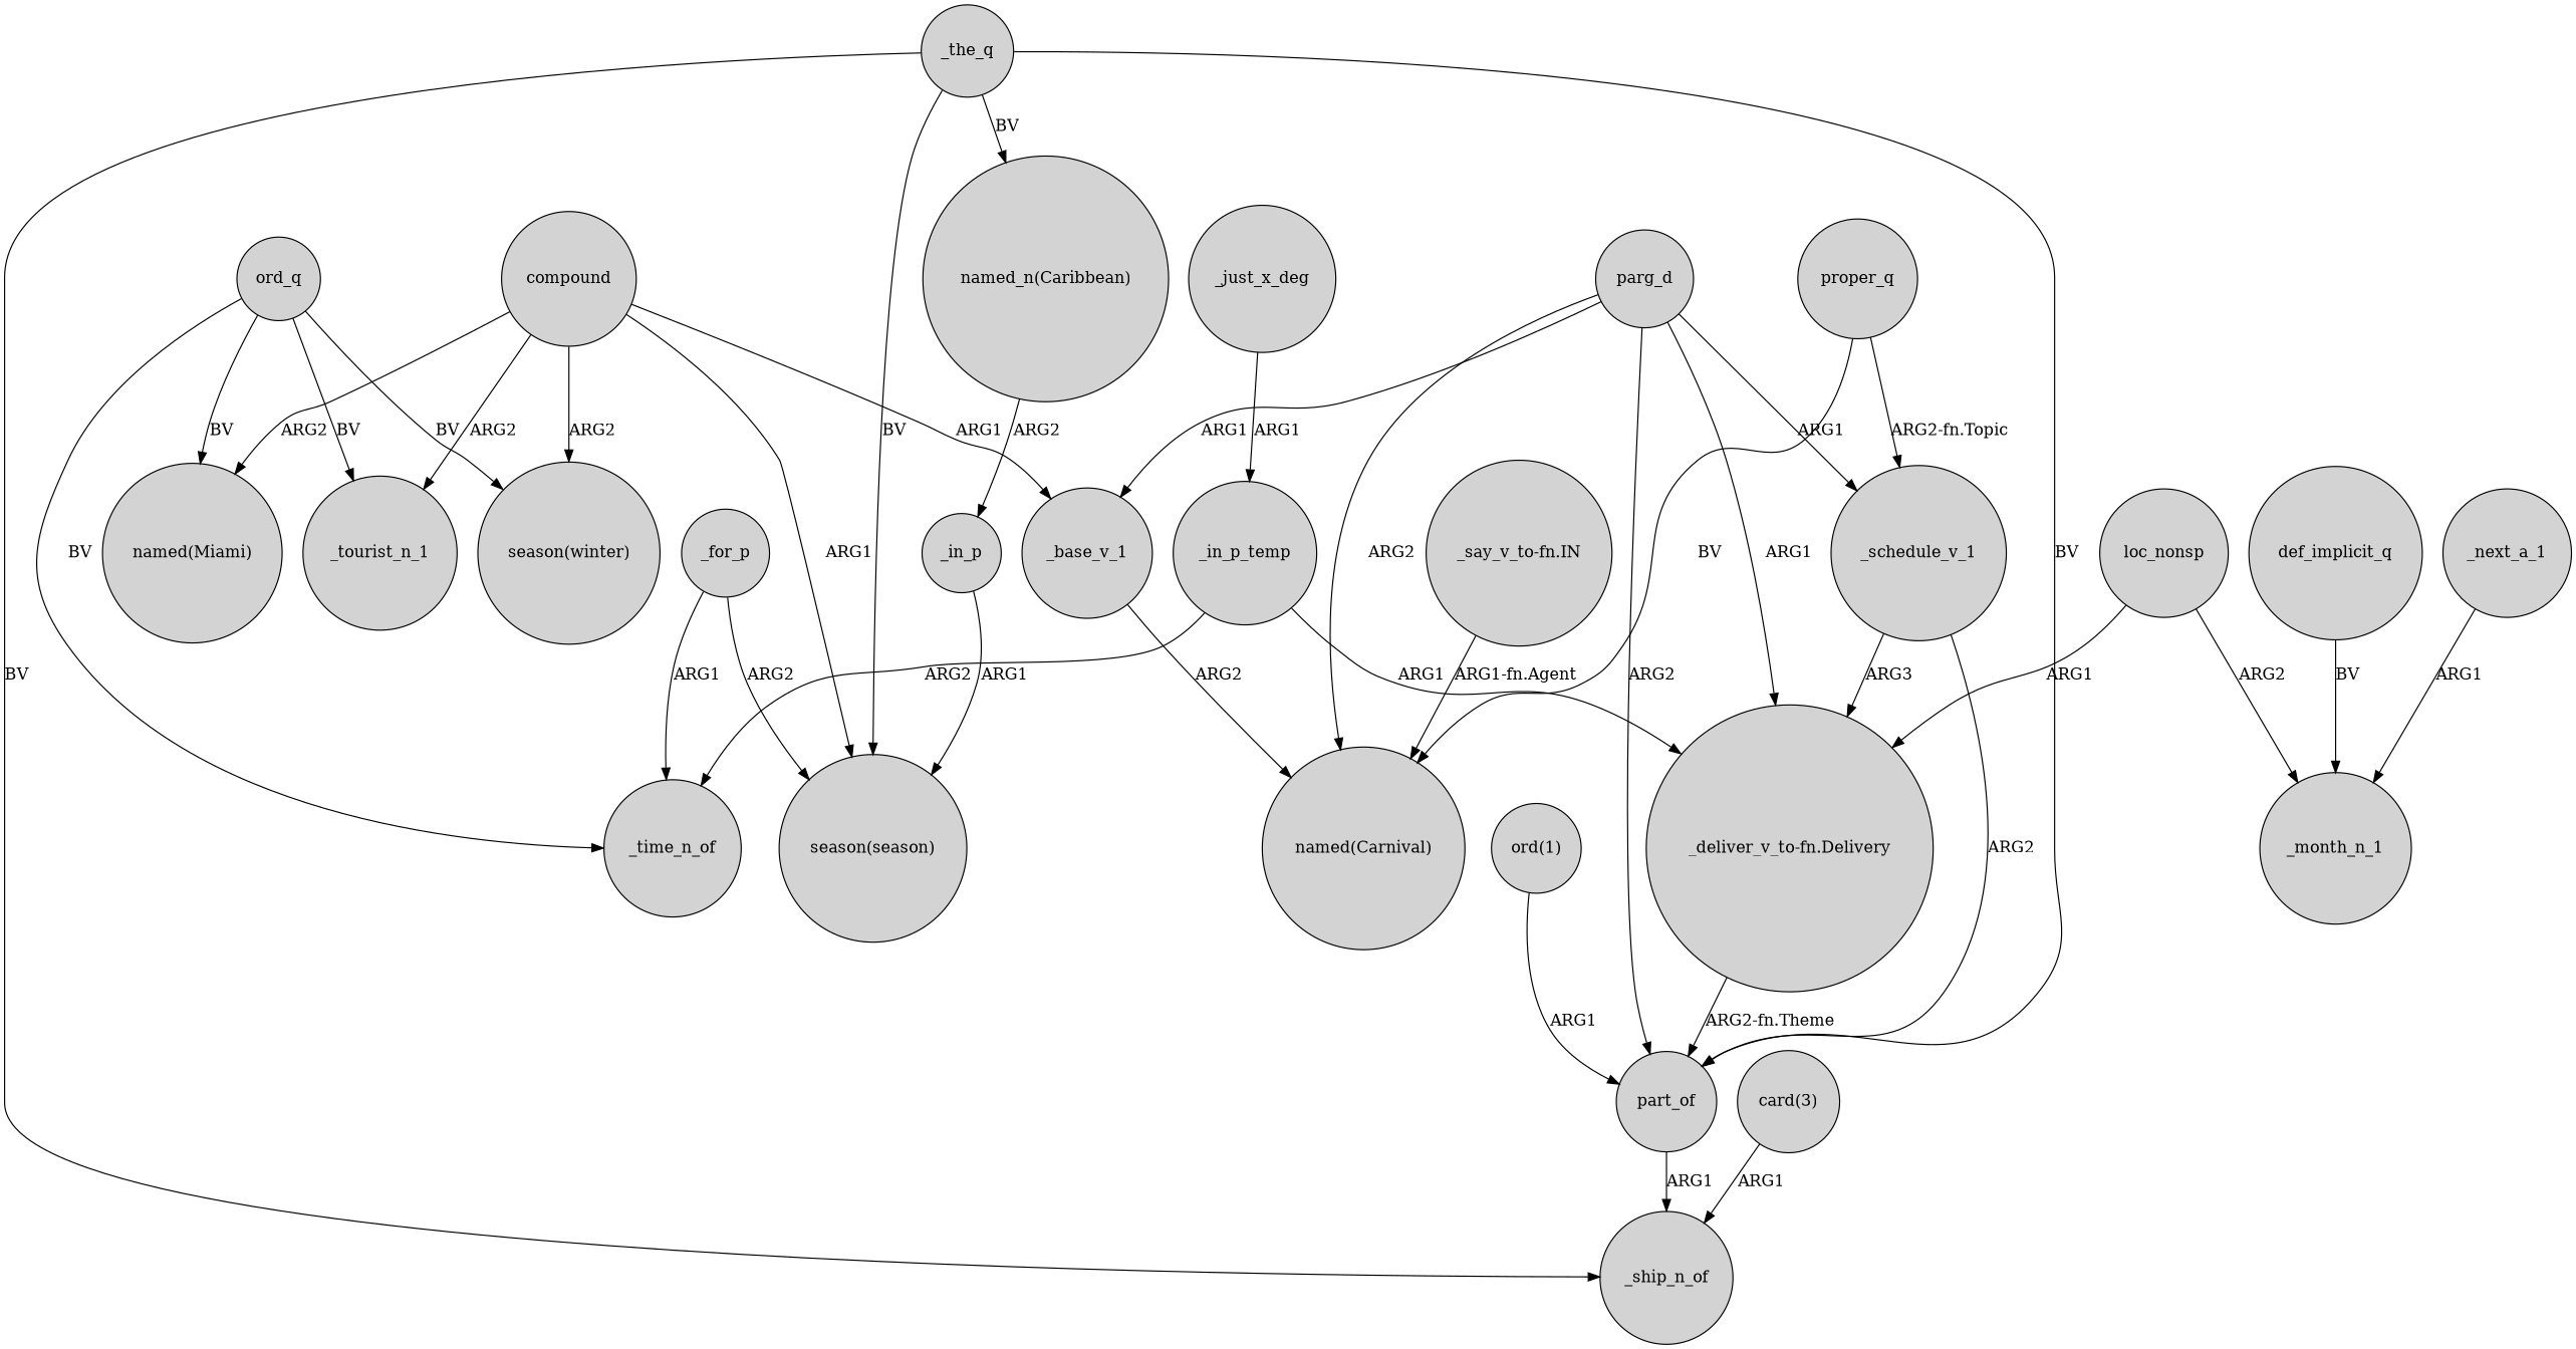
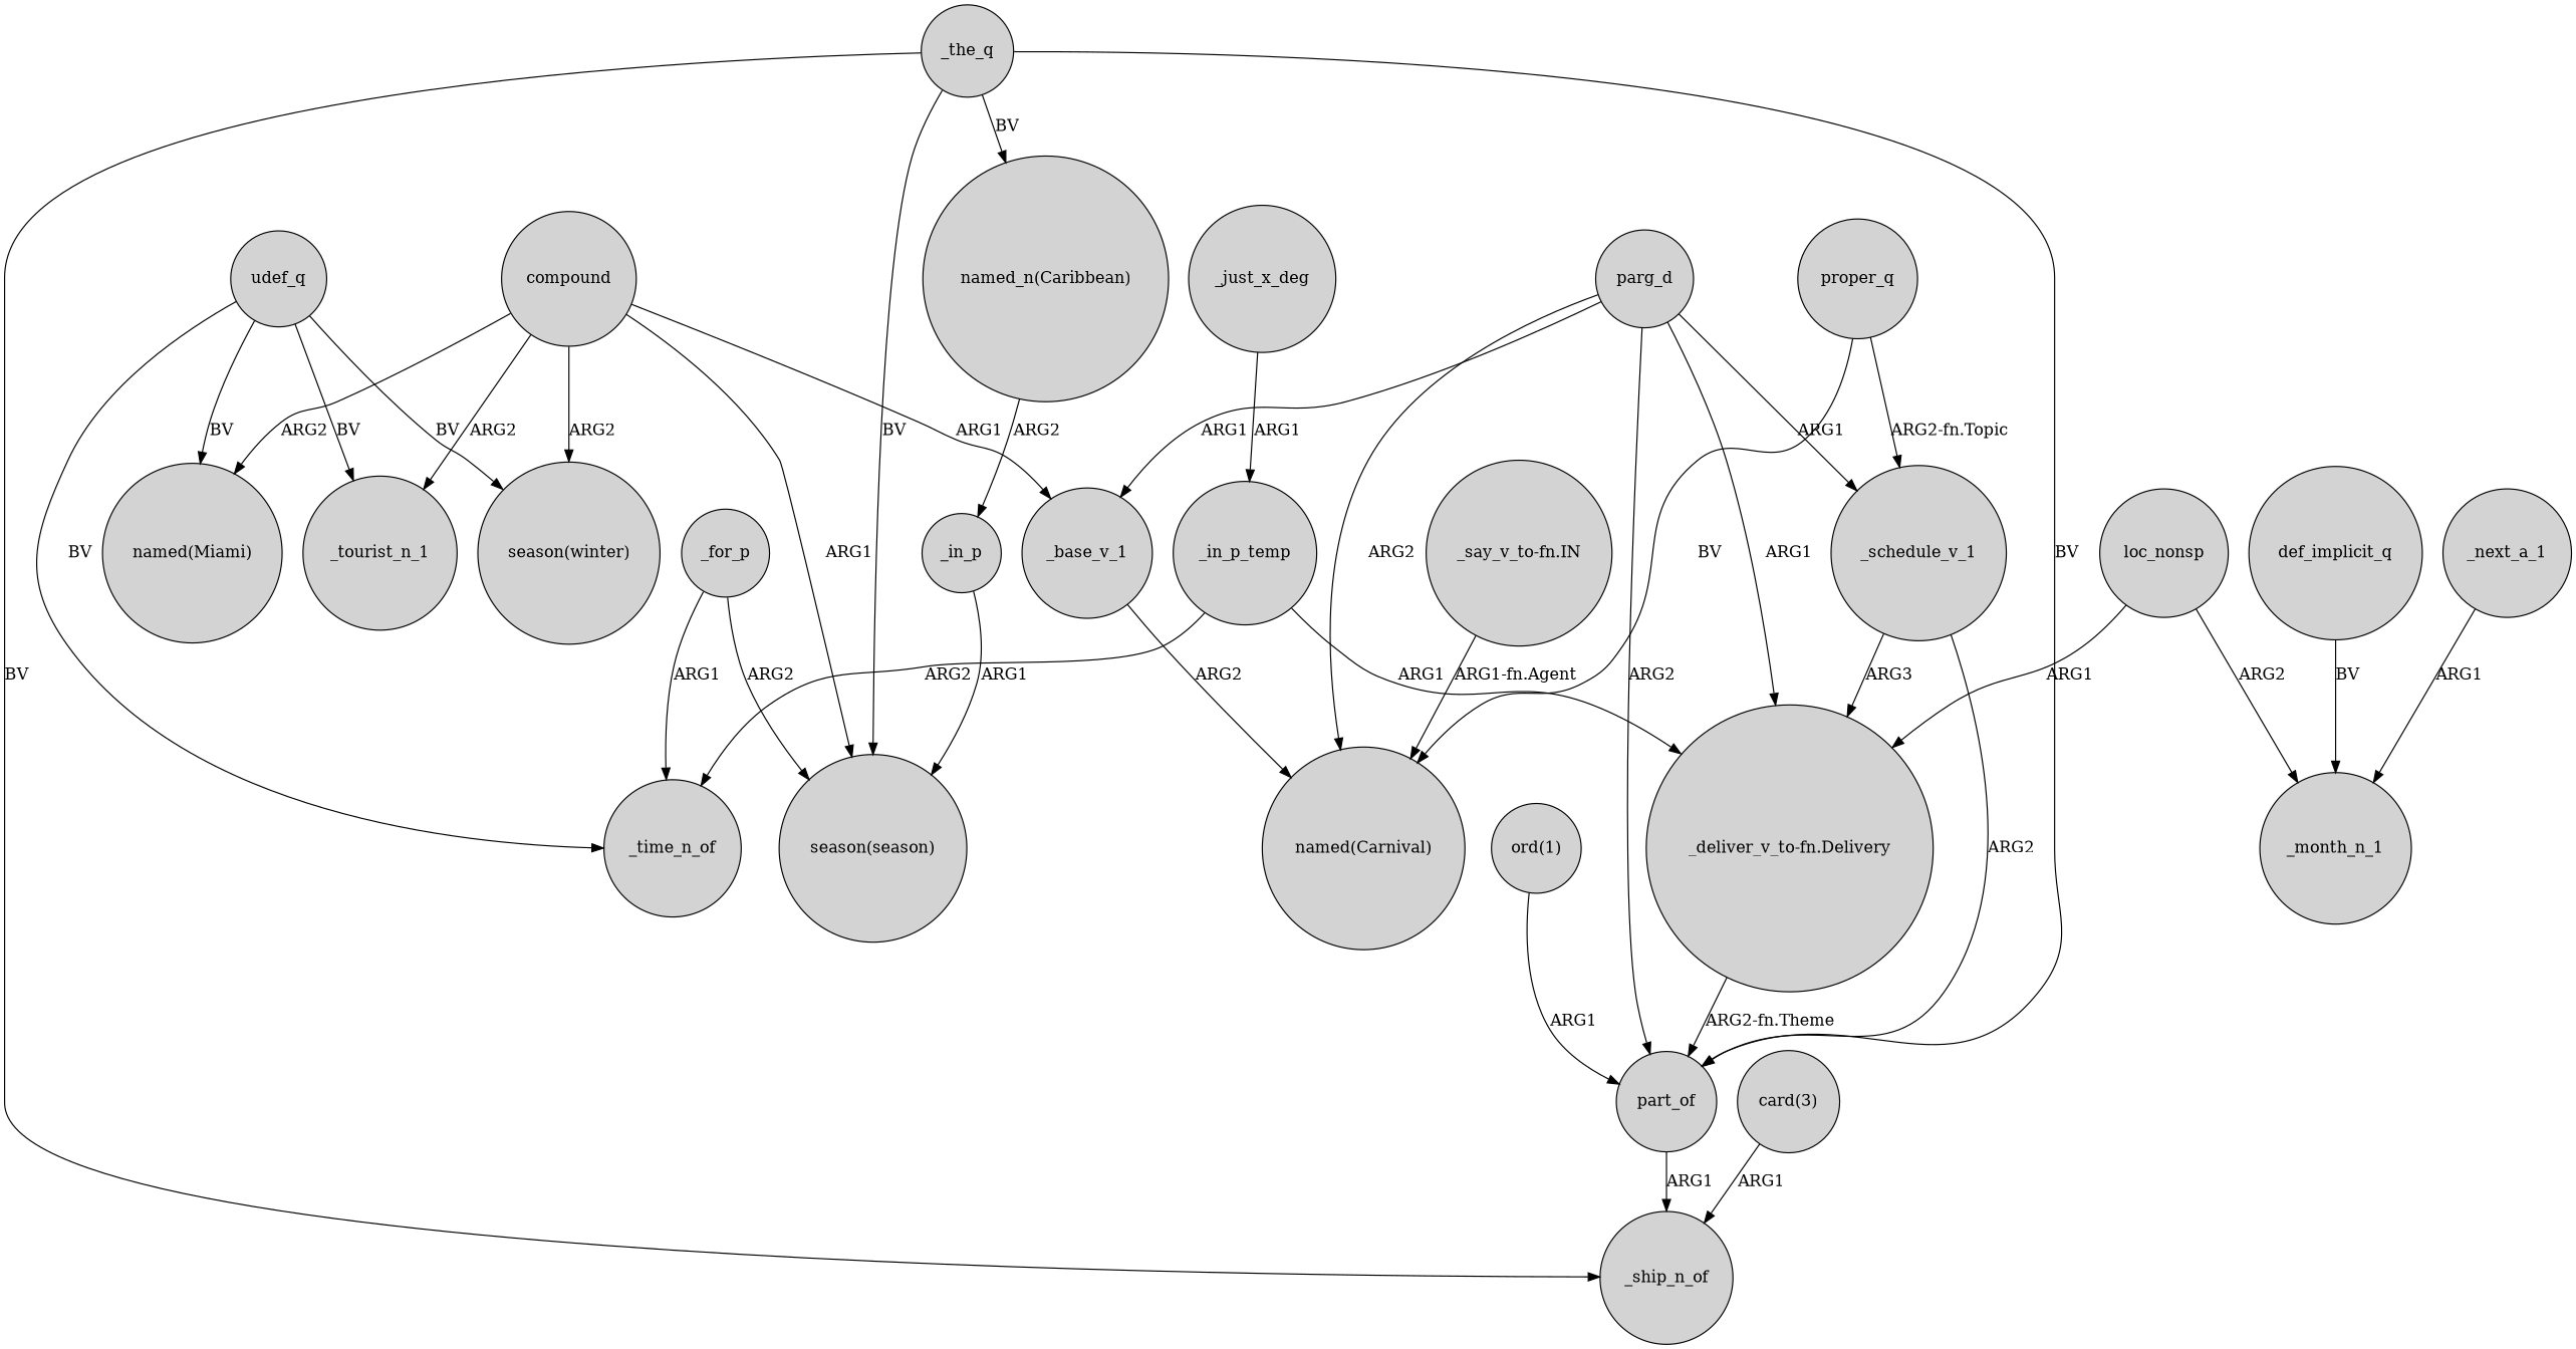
  digraph {
    node [shape=circle style=filled]
    compound
    "named(Miami)"
    "season(season)"
    "season(winter)"
    _tourist_n_1
    _base_v_1
    "named(Carnival)"
    _the_q
    _ship_n_of
    part_of
    "named_n(Caribbean)"
    _in_p
    "_say_v_to-fn.IN"
    _schedule_v_1
    "_deliver_v_to-fn.Delivery"
    "card(3)"
    def_implicit_q
    _month_n_1
    _just_x_deg
    _in_p_temp
    _time_n_of
    loc_nonsp
    _for_p
-   udef_q [label=ord_q]
+   udef_q
    proper_q
    _next_a_1
    parg_d
    "ord(1)"
    compound -> "named(Miami)" [label=ARG2]
    compound -> "season(season)" [label=ARG1]
    compound -> "season(winter)" [label=ARG2]
    compound -> _tourist_n_1 [label=ARG2]
    compound -> _base_v_1 [label=ARG1]
    _base_v_1 -> "named(Carnival)" [label=ARG2]
    _the_q -> "season(season)" [label=BV]
    _the_q -> _ship_n_of [label=BV]
    _the_q -> part_of [label=BV]
    _the_q -> "named_n(Caribbean)" [label=BV]
    part_of -> _ship_n_of [label=ARG1]
    "named_n(Caribbean)" -> _in_p [label=ARG2]
    _in_p -> "season(season)" [label=ARG1]
    "_say_v_to-fn.IN" -> "named(Carnival)" [label="ARG1-fn.Agent"]
    _schedule_v_1 -> part_of [label=ARG2]
    _schedule_v_1 -> "_deliver_v_to-fn.Delivery" [label=ARG3]
    "_deliver_v_to-fn.Delivery" -> part_of [label="ARG2-fn.Theme"]
    "card(3)" -> _ship_n_of [label=ARG1]
    def_implicit_q -> _month_n_1 [label=BV]
    _just_x_deg -> _in_p_temp [label=ARG1]
    _in_p_temp -> "_deliver_v_to-fn.Delivery" [label=ARG1]
    _in_p_temp -> _time_n_of [label=ARG2]
    loc_nonsp -> "_deliver_v_to-fn.Delivery" [label=ARG1]
    loc_nonsp -> _month_n_1 [label=ARG2]
    _for_p -> "season(season)" [label=ARG2]
    _for_p -> _time_n_of [label=ARG1]
    udef_q -> "named(Miami)" [label=BV]
    udef_q -> "season(winter)" [label=BV]
    udef_q -> _tourist_n_1 [label=BV]
    udef_q -> _time_n_of [label=BV]
    proper_q -> "named(Carnival)" [label=BV]
    proper_q -> _schedule_v_1 [label="ARG2-fn.Topic"]
    _next_a_1 -> _month_n_1 [label=ARG1]
    parg_d -> _base_v_1 [label=ARG1]
    parg_d -> "named(Carnival)" [label=ARG2]
    parg_d -> part_of [label=ARG2]
    parg_d -> _schedule_v_1 [label=ARG1]
    parg_d -> "_deliver_v_to-fn.Delivery" [label=ARG1]
    "ord(1)" -> part_of [label=ARG1]
  }
